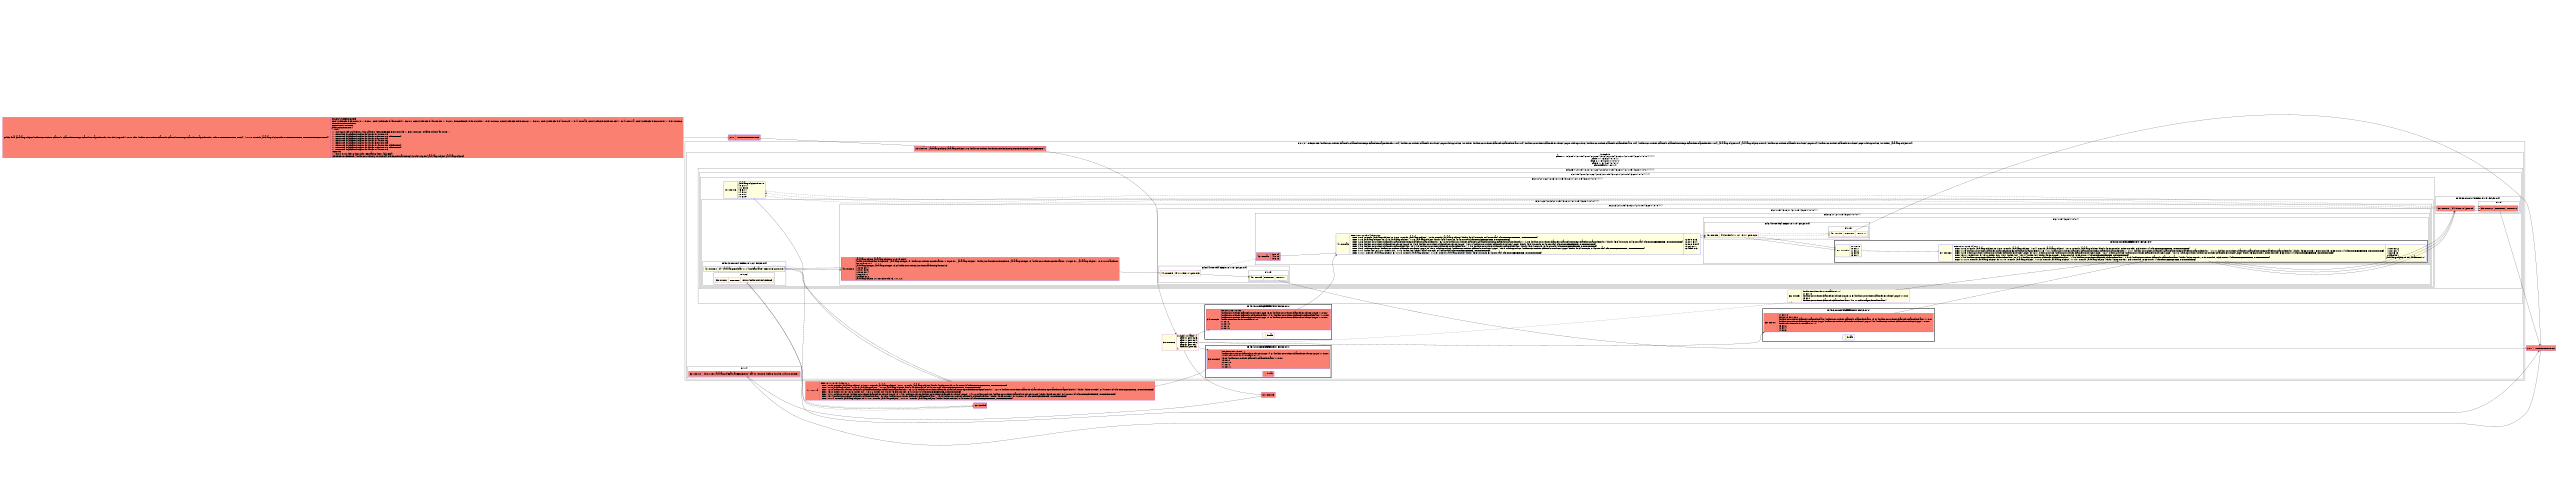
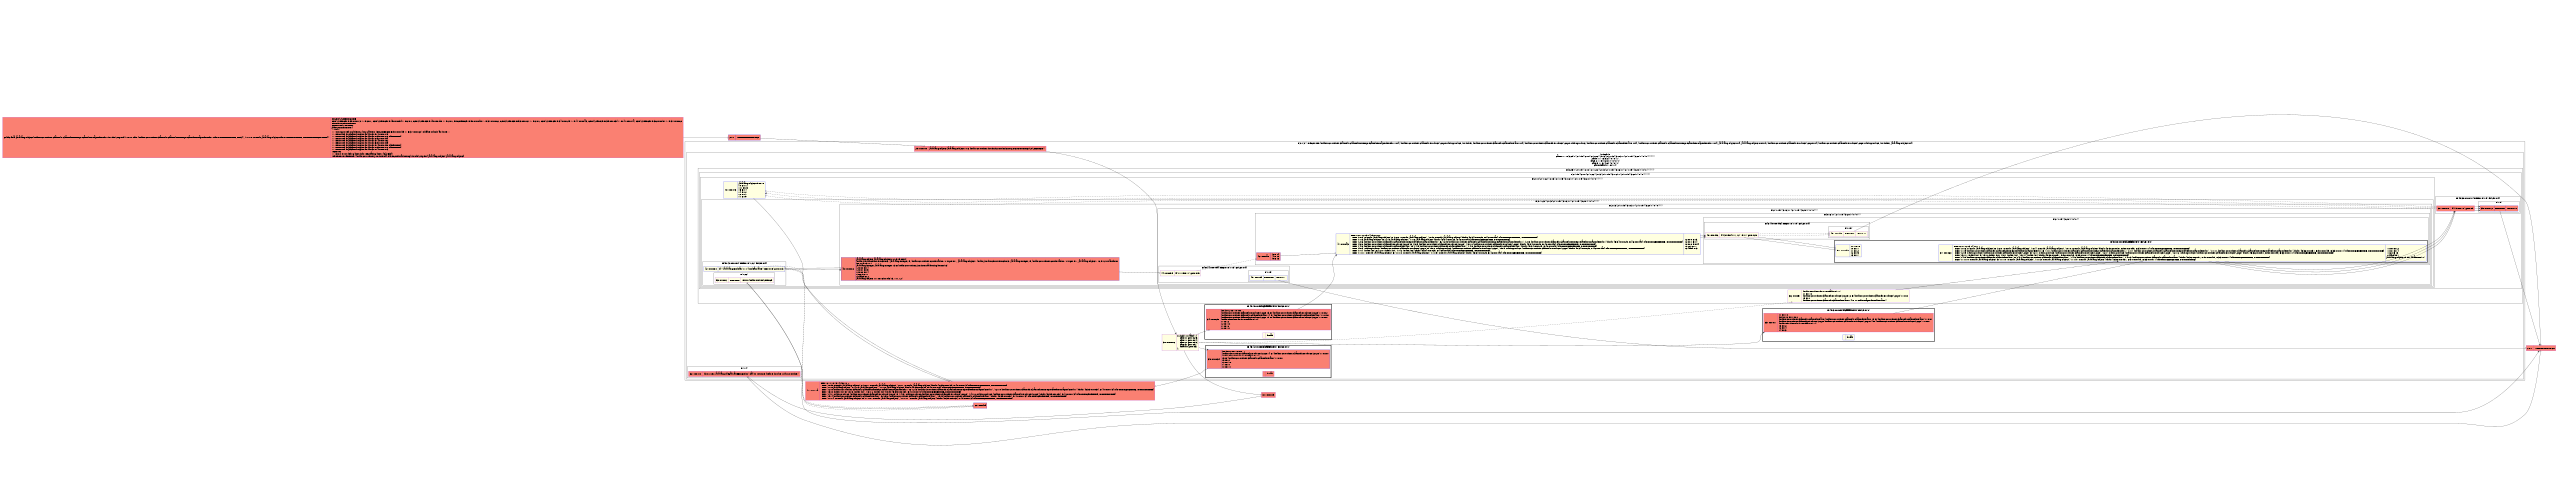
  digraph {
    rankdir=LR
    node [color=purple fillcolor=salmon shape=record style=filled]
    edge [arrowhead=odot]
    n1 [color=blue label="{39\:\ 0x0072|RETURN\l|return r0\l}"]
    n2 [label="{38\:\ 0x0070|if (r5 == r0) goto L9\l}"]
    n3 [fillcolor=lightyellow label="{53\:\ 0x00c1|RETURN\l|return kotlin.Unit.INSTANCE\l}"]
    n4 [color=blue fillcolor=lightyellow label="{42\:\ 0x0080|if (((java.lang.Boolean) r11).booleanValue() == true) goto L13\l}"]
    n5 [color=blue fillcolor=lightyellow label="{45\:\ 0x009f|RETURN\l|return r1\l}"]
    n6 [fillcolor=lightyellow label="{44\:\ 0x009d|if (r11 == r1) goto L15\l}"]
    n7 [fillcolor=lightyellow label="{49\:\ 0x00b8|RETURN\l|return r1\l}"]
    n8 [fillcolor=lightyellow label="{48\:\ 0x00b6|if (r3.send(r11, r2) != r1) goto L20\l}"]
    n9 [color=blue fillcolor=lightyellow label="{37\:\ 0x0060|PHI: r0 r1 r2 r3 r4 r11 \l  PHI: (r0v6 '$result' java.lang.Object) = (r0v0 '$result' java.lang.Object), (r0v4 '$result' java.lang.Object), (r0v0 '$result' java.lang.Object) binds: [B:36:0x0051, B:50:0x00b9, B:33:0x0011] A[DONT_GENERATE, DONT_INLINE]\l  PHI: (r1v9 kotlinx.coroutines.channels.ChannelsKt__DeprecatedKt$mapIndexed$1) = (r1v1 kotlinx.coroutines.channels.ChannelsKt__DeprecatedKt$mapIndexed$1), (r1v7 kotlinx.coroutines.channels.ChannelsKt__DeprecatedKt$mapIndexed$1), (r1v11 kotlinx.coroutines.channels.ChannelsKt__DeprecatedKt$mapIndexed$1) binds: [B:36:0x0051, B:50:0x00b9, B:33:0x0011] A[DONT_GENERATE, DONT_INLINE]\l  PHI: (r2v9 '$this$produce' kotlinx.coroutines.channels.ProducerScope) = (r2v1 '$this$produce' kotlinx.coroutines.channels.ProducerScope), (r2v7 '$this$produce' kotlinx.coroutines.channels.ProducerScope), (r2v12 '$this$produce' kotlinx.coroutines.channels.ProducerScope) binds: [B:36:0x0051, B:50:0x00b9, B:33:0x0011] A[DONT_GENERATE, DONT_INLINE]\l  PHI: (r3v11 'index' int) = (r3v0 'index' int), (r3v7 'index' int), (r3v14 'index' int) binds: [B:36:0x0051, B:50:0x00b9, B:33:0x0011] A[DONT_GENERATE, DONT_INLINE]\l  PHI: (r4v9 kotlinx.coroutines.channels.ChannelIterator) = (r4v1 kotlinx.coroutines.channels.ChannelIterator), (r4v6 kotlinx.coroutines.channels.ChannelIterator), (r4v13 kotlinx.coroutines.channels.ChannelIterator) binds: [B:36:0x0051, B:50:0x00b9, B:33:0x0011] A[DONT_GENERATE, DONT_INLINE]\l  PHI: (r11v10 '$result' java.lang.Object) = (r11v0 '$result' java.lang.Object), (r11v3 '$result' java.lang.Object), (r11v0 '$result' java.lang.Object) binds: [B:36:0x0051, B:50:0x00b9, B:33:0x0011] A[DONT_GENERATE, DONT_INLINE]\l|r1.L$0 = r2\lr1.L$1 = r4\lr1.I$0 = r3\lr1.label = 1\ljava.lang.Object r5 = r4.hasNext(r1)\l}"]
    n10 [color=blue fillcolor=lightyellow label="{50\:\ 0x00b9|r11 = r0\lr0 = r1\lr1 = r2\lr2 = r5\lr3 = r7\l}"]
    n11 [color=blue label="{46\:\ 0x00a0|r3 = r4\lr4 = r5\lr5 = r3\l}"]
    n12 [color=blue fillcolor=lightyellow label="{47\:\ 0x00a3|PHI: r0 r1 r2 r3 r4 r5 r7 r11 \l  PHI: (r0v3 '$result' java.lang.Object) = (r0v2 '$result' java.lang.Object), (r0v5 '$result' java.lang.Object) binds: [B:34:0x0025, B:46:0x00a0] A[DONT_GENERATE, DONT_INLINE]\l  PHI: (r1v6 java.lang.Object) = (r1v5 java.lang.Object), (r1v8 java.lang.Object) binds: [B:34:0x0025, B:46:0x00a0] A[DONT_GENERATE, DONT_INLINE]\l  PHI: (r2v6 kotlinx.coroutines.channels.ChannelsKt__DeprecatedKt$mapIndexed$1) = (r2v5 kotlinx.coroutines.channels.ChannelsKt__DeprecatedKt$mapIndexed$1), (r2v8 kotlinx.coroutines.channels.ChannelsKt__DeprecatedKt$mapIndexed$1) binds: [B:34:0x0025, B:46:0x00a0] A[DONT_GENERATE, DONT_INLINE]\l  PHI: (r3v6 kotlinx.coroutines.channels.ProducerScope) = (r3v5 kotlinx.coroutines.channels.ProducerScope), (r3v10 kotlinx.coroutines.channels.ProducerScope) binds: [B:34:0x0025, B:46:0x00a0] A[DONT_GENERATE, DONT_INLINE]\l  PHI: (r4v6 kotlinx.coroutines.channels.ChannelIterator) = (r4v5 kotlinx.coroutines.channels.ChannelIterator), (r4v8 kotlinx.coroutines.channels.ChannelIterator) binds: [B:34:0x0025, B:46:0x00a0] A[DONT_GENERATE, DONT_INLINE]\l  PHI: (r5v3 '$this$produce' kotlinx.coroutines.channels.ProducerScope) = (r5v2 '$this$produce' kotlinx.coroutines.channels.ProducerScope), (r5v5 '$this$produce' kotlinx.coroutines.channels.ProducerScope) binds: [B:34:0x0025, B:46:0x00a0] A[DONT_GENERATE, DONT_INLINE]\l  PHI: (r7v1 'index' int) = (r7v0 'index' int), (r7v2 'index' int) binds: [B:34:0x0025, B:46:0x00a0] A[DONT_GENERATE, DONT_INLINE]\l  PHI: (r11v1 '$result' java.lang.Object) = (r11v0 '$result' java.lang.Object), (r11v9 '$result' java.lang.Object) binds: [B:34:0x0025, B:46:0x00a0] A[DONT_GENERATE, DONT_INLINE]\l|r2.L$0 = r5\lr2.L$1 = r4\lr2.L$2 = null\lr2.I$0 = r7\lr2.label = 3\l}"]
    n13 [color=blue label="{43\:\ 0x0082|java.lang.Object java.lang.Object r11 = r5.next()\lkotlin.jvm.functions.Function3\<java.lang.Integer, E, kotlin.coroutines.Continuation\<? super R\>, java.lang.Object\> kotlin.jvm.functions.Function3\<java.lang.Integer, E, kotlin.coroutines.Continuation\<? super R\>, java.lang.Object\> r6 = r2.$transform\lint r7 = r3 + 1\ljava.lang.Integer java.lang.Integer r3 = kotlin.coroutines.jvm.internal.boxing.boxInt(r3)\lr2.L$0 = r4\lr2.L$1 = r5\lr2.L$2 = r4\lr2.I$0 = r7\lr2.label = 2\ljava.lang.Object r11 = r6.invoke(r3, r11, r2)\l}"]
    n14 [color=blue fillcolor=lightyellow label="{40\:\ 0x0073|java.lang.Object r9 = r0\lr0 = r11\lr11 = r5\lr5 = r4\lr4 = r2\lr2 = r1\lr1 = r9\l}"]
    n15 [fillcolor=lightyellow label="{36\:\ 0x0051|kotlin.ResultKt.throwOnFailure(r11)\lr1 = r10\lkotlinx.coroutines.channels.ProducerScope r2 = (kotlinx.coroutines.channels.ProducerScope) r1.L$0\lr3 = 0\lkotlinx.coroutines.channels.ChannelIterator r4 = r1.$this_mapIndexed.iterator()\l}"]
    n16 [color=blue label="{35\:\ 0x003d|int int r2 = r10.I$0\lkotlinx.coroutines.channels.ProducerScope r4 = (kotlinx.coroutines.channels.ProducerScope) r10.L$0\lkotlin.ResultKt.throwOnFailure(r11)\lr5 = (kotlinx.coroutines.channels.ChannelIterator) r10.L$1\lr3 = r2\lr2 = r10\lr1 = r0\lr0 = r11\l}"]
    n17 [label="{|break\l}"]
    n18 [label="{34\:\ 0x0025|int int r2 = r10.I$0\lkotlinx.coroutines.channels.ProducerScope r3 = (kotlinx.coroutines.channels.ProducerScope) r10.L$2\lkotlinx.coroutines.channels.ChannelIterator r4 = (kotlinx.coroutines.channels.ChannelIterator) r10.L$1\lkotlinx.coroutines.channels.ProducerScope r5 = (kotlinx.coroutines.channels.ProducerScope) r10.L$0\lkotlin.ResultKt.throwOnFailure(r11)\lr7 = r2\lr2 = r10\lr1 = r0\lr0 = r11\l}"]
    n19 [fillcolor=lightyellow label="{|break\l}"]
    n20 [label="{33\:\ 0x0011|r1 = r10\lint int r2 = r1.I$0\lkotlinx.coroutines.channels.ChannelIterator kotlinx.coroutines.channels.ChannelIterator r3 = (kotlinx.coroutines.channels.ChannelIterator) r1.L$1\lkotlinx.coroutines.channels.ProducerScope kotlinx.coroutines.channels.ProducerScope r4 = (kotlinx.coroutines.channels.ProducerScope) r1.L$0\lkotlin.ResultKt.throwOnFailure(r11)\lr3 = r2\lr2 = r4\lr4 = r3\l}"]
    n21 [color=blue fillcolor=lightyellow label="{|break\l}"]
    n22 [label="{32\:\ 0x0010|throw new java.lang.IllegalStateException(\"call to 'resume' before 'invoke' with coroutine\")\l}"]
    n23 [fillcolor=lightyellow label="{30\:\ 0x0006|switch(r10.label) \{\l    case 0: goto L25;\l    case 1: goto L24;\l    case 2: goto L23;\l    case 3: goto L6;\l    default: goto L3;\l\}\l}"]
    n24 [label="{29\:\ 0x0000|java.lang.Object java.lang.Object r0 = kotlin.coroutines.intrinsics.IntrinsicsKt.getCOROUTINE_SUSPENDED()\l}"]
    n25 [label="{28\:\ ?|MTH_EXIT_BLOCK\l}"]
    n26 [color=blue label="{52\:\ 0x00bf}"]
    n27 [label="{41\:\ 0x007a|PHI: r0 r1 r2 r3 r4 r5 r11 \l  PHI: (r0v5 '$result' java.lang.Object) = (r0v1 '$result' java.lang.Object), (r0v7 '$result' java.lang.Object) binds: [B:35:0x003d, B:40:0x0073] A[DONT_GENERATE, DONT_INLINE]\l  PHI: (r1v8 java.lang.Object) = (r1v3 java.lang.Object), (r1v10 java.lang.Object) binds: [B:35:0x003d, B:40:0x0073] A[DONT_GENERATE, DONT_INLINE]\l  PHI: (r2v8 kotlinx.coroutines.channels.ChannelsKt__DeprecatedKt$mapIndexed$1) = (r2v3 kotlinx.coroutines.channels.ChannelsKt__DeprecatedKt$mapIndexed$1), (r2v10 kotlinx.coroutines.channels.ChannelsKt__DeprecatedKt$mapIndexed$1) binds: [B:35:0x003d, B:40:0x0073] A[DONT_GENERATE, DONT_INLINE]\l  PHI: (r3v8 'index' int) = (r3v3 'index' int), (r3v11 'index' int) binds: [B:35:0x003d, B:40:0x0073] A[DONT_GENERATE, DONT_INLINE]\l  PHI: (r4v7 '$this$produce' kotlinx.coroutines.channels.ProducerScope) = (r4v3 '$this$produce' kotlinx.coroutines.channels.ProducerScope), (r4v10 '$this$produce' kotlinx.coroutines.channels.ProducerScope) binds: [B:35:0x003d, B:40:0x0073] A[DONT_GENERATE, DONT_INLINE]\l  PHI: (r5v4 kotlinx.coroutines.channels.ChannelIterator) = (r5v0 kotlinx.coroutines.channels.ChannelIterator), (r5v9 kotlinx.coroutines.channels.ChannelIterator) binds: [B:35:0x003d, B:40:0x0073] A[DONT_GENERATE, DONT_INLINE]\l  PHI: (r11v4 '$result' java.lang.Object) = (r11v0 '$result' java.lang.Object), (r11v11 '$result' java.lang.Object) binds: [B:35:0x003d, B:40:0x0073] A[DONT_GENERATE, DONT_INLINE]\l}"]
    n28 [label="{31\:\ 0x0009}"]
    n29 [color=blue label="{27\:\ ?|MTH_ENTER_BLOCK\l}"]
    n30 [label="{public final java.lang.Object kotlinx.coroutines.channels.ChannelsKt__DeprecatedKt$mapIndexed$1.invokeSuspend((r10v0 'this' kotlinx.coroutines.channels.ChannelsKt__DeprecatedKt$mapIndexed$1 A[IMMUTABLE_TYPE, THIS]), (r11v0 '$result' java.lang.Object A[IMMUTABLE_TYPE, METHOD_ARGUMENT]))  | INCONSISTENT_CODE\lCROSS_EDGE: B:39:0x0072 \-\> B:28:?, CROSS_EDGE: B:45:0x009f \-\> B:28:?, CROSS_EDGE: B:49:0x00b8 \-\> B:28:?, BACK_EDGE: B:50:0x00b9 \-\> B:37:0x0060, CROSS_EDGE: B:53:0x00c1 \-\> B:28:?, CROSS_EDGE: B:34:0x0025 \-\> B:47:0x00a3, CROSS_EDGE: B:35:0x003d \-\> B:41:0x007a, CROSS_EDGE: B:36:0x0051 \-\> B:37:0x0060\lINLINE_NOT_NEEDED\lTYPE_VARS: EMPTY\lJadxCommentsAttr\{\l WARN: \l \-\> Unsupported multi\-entry loop pattern (BACK_EDGE: B:50:0x00b9 \-\> B:37:0x0060). Please submit an issue!!!\l \-\> Removed duplicated region for block: B:40:0x0073 \l \-\> Removed duplicated region for block: B:39:0x0072 A[RETURN]\l \-\> Removed duplicated region for block: B:52:0x00bf \l \-\> Removed duplicated region for block: B:43:0x0082 \l \-\> Removed duplicated region for block: B:50:0x00b9 \l \-\> Removed duplicated region for block: B:49:0x00b8 A[RETURN]\l \-\> Removed duplicated region for block: B:39:0x0072 A[RETURN]\l \-\> Removed duplicated region for block: B:40:0x0073 \l DEBUG: \l \-\> Don't trust debug lines info. Repeating lines: [342=5]\}\lMETHOD_OVERRIDE: [kotlin.coroutines.jvm.internal.BaseContinuationImpl.invokeSuspend(java.lang.Object):java.lang.Object]\l}"]
    subgraph cluster_1 {
      label="R(2:1|2) | DECL_VAR: kotlinx.coroutines.channels.ChannelsKt__DeprecatedKt$mapIndexed$1 null, kotlinx.coroutines.channels.ProducerScope $this$produce, int index, kotlinx.coroutines.channels.ChannelIterator null, kotlinx.coroutines.channels.ProducerScope $this$produce, kotlinx.coroutines.channels.ChannelIterator null, kotlinx.coroutines.channels.ChannelsKt__DeprecatedKt$mapIndexed$1 null, java.lang.Object null, java.lang.Object $result, kotlinx.coroutines.channels.ProducerScope null, kotlinx.coroutines.channels.ProducerScope $this$produce, int index, java.lang.Object null\l"
      n24
      subgraph cluster_2 {
        label="Switch: 5\n case 0 -> R(3:25|7|(2:(1:9)|(2:10|(2:(1:22)|(2:13|(2:(1:15)|(3:16|17|(2:(1:19)|(3:20|7|(0)(0))))))))))\n case 1 -> R(3:24|(0)(0)|1)\n case 2 -> R(4:23|17|(0)(0)|1)\n case 3 -> R(4:6|7|(0)(0)|1)\n case default -> R(1:4)"
        n23
        subgraph cluster_3 {
          label="R(3:25|7|(2:(1:9)|(2:10|(2:(1:22)|(2:13|(2:(1:15)|(3:16|17|(2:(1:19)|(3:20|7|(0)(0))))))))))"
          n15
          subgraph cluster_4 {
            label="R(2:(1:9)|(2:10|(2:(1:22)|(2:13|(2:(1:15)|(3:16|17|(2:(1:19)|(3:20|7|(0)(0)))))))))"
            subgraph cluster_5 {
              label="IF [B:38:0x0070] THEN: R(1:9) ELSE: null"
              n2
              subgraph cluster_6 {
                label="R(1:9)"
                n1
              }
            }
            subgraph cluster_7 {
              label="R(2:10|(2:(1:22)|(2:13|(2:(1:15)|(3:16|17|(2:(1:19)|(3:20|7|(0)(0))))))))"
              n14
              subgraph cluster_8 {
                label="R(2:(1:22)|(2:13|(2:(1:15)|(3:16|17|(2:(1:19)|(3:20|7|(0)(0)))))))"
                subgraph cluster_9 {
                  label="IF [B:42:0x0080] THEN: R(1:22) ELSE: null"
                  n4
                  subgraph cluster_10 {
                    label="R(1:22)"
                    n3
                  }
                }
                subgraph cluster_11 {
                  label="R(2:13|(2:(1:15)|(3:16|17|(2:(1:19)|(3:20|7|(0)(0))))))"
                  n13
                  subgraph cluster_12 {
                    label="R(2:(1:15)|(3:16|17|(2:(1:19)|(3:20|7|(0)(0)))))"
                    subgraph cluster_13 {
                      label="IF [B:44:0x009d] THEN: R(1:15) ELSE: null"
                      n6
                      subgraph cluster_14 {
                        label="R(1:15)"
                        n5
                      }
                    }
                    subgraph cluster_15 {
                      label="R(3:16|17|(2:(1:19)|(3:20|7|(0)(0))))"
                      n11
                      n12
                      subgraph cluster_16 {
                        label="R(2:(1:19)|(3:20|7|(0)(0)))"
                        subgraph cluster_17 {
                          label="IF [B:48:0x00b6] THEN: R(1:19) ELSE: null"
                          n8
                          subgraph cluster_18 {
                            label="R(1:19)"
                            n7
                          }
                        }
                        subgraph cluster_19 {
                          label="R(3:20|7|(0)(0))"
                          n9
                          n10
                          subgraph cluster_20 {
                            label="IF [B:38:0x0070] THEN: R(0) ELSE: R(0)"
                            subgraph cluster_21 {
                              label="R(0)"
                            }
                            subgraph cluster_22 {
                              label="R(0)"
                            }
                          }
                        }
                      }
                    }
                  }
                }
              }
            }
          }
        }
        subgraph cluster_23 {
          label="R(3:24|(0)(0)|1)"
          n16
          n17
          subgraph cluster_24 {
            label="IF [B:42:0x0080] THEN: R(0) ELSE: R(0)"
            subgraph cluster_25 {
              label="R(0)"
            }
            subgraph cluster_26 {
              label="R(0)"
            }
          }
        }
        subgraph cluster_27 {
          label="R(4:23|17|(0)(0)|1)"
          n18
          n19
          subgraph cluster_28 {
            label="IF [B:48:0x00b6] THEN: R(0) ELSE: R(0)"
            subgraph cluster_29 {
              label="R(0)"
            }
            subgraph cluster_30 {
              label="R(0)"
            }
          }
        }
        subgraph cluster_31 {
          label="R(4:6|7|(0)(0)|1)"
          n20
          n21
          subgraph cluster_32 {
            label="IF [B:38:0x0070] THEN: R(0) ELSE: R(0)"
            subgraph cluster_33 {
              label="R(0)"
            }
            subgraph cluster_34 {
              label="R(0)"
            }
          }
        }
        subgraph cluster_35 {
          label="R(1:4)"
          n22
        }
      }
    }
    n1 -> n25 [arrowhead=vee]
    n2 -> n1 [arrowhead=vee]
    n2 -> n1 [arrowhead=vee]
    n2 -> n1 [arrowhead=vee]
    n2 -> n14 [style=dashed]
    n2 -> n14 [arrowhead=vee style=dashed]
    n2 -> n14 [style=dashed]
    n3 -> n25 [arrowhead=vee]
    n4 -> n13 [arrowhead=vee]
    n4 -> n13
    n4 -> n26 [style=dashed]
    n4 -> n26 [style=dashed]
    n5 -> n25
-   n6 -> n5 [arrowhead=vee]
    n6 -> n11 [style=dashed]
    n7 -> n25
    n8 -> n7 [style=dashed]
    n8 -> n7 [style=dashed]
    n8 -> n10
    n8 -> n10
    n9 -> n2
    n9 -> n2
    n9 -> n2 [arrowhead=vee]
-   n10 -> n9
    n11 -> n12
    n12 -> n8 [arrowhead=vee]
    n12 -> n8 [arrowhead=vee]
    n13 -> n6
    n14 -> n27
    n15 -> n9 [arrowhead=vee]
    n16 -> n27
    n18 -> n12 [arrowhead=vee]
    n20 -> n9
    n22 -> n25
    n23 -> n15 [style=dashed]
    n23 -> n16 [arrowhead=vee]
    n23 -> n18
    n23 -> n20 [arrowhead=vee]
    n23 -> n28
    n24 -> n23 [arrowhead=vee]
    n26 -> n3
    n27 -> n4
    n28 -> n22
    n29 -> n24
    n30 -> n29
  }
